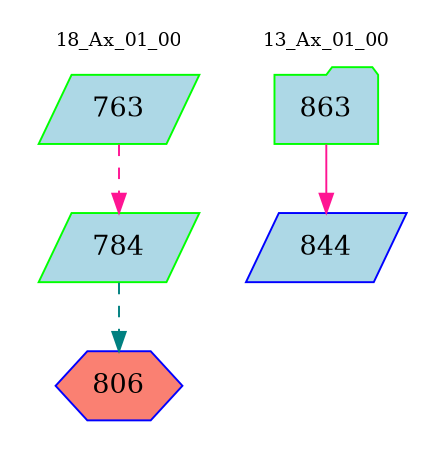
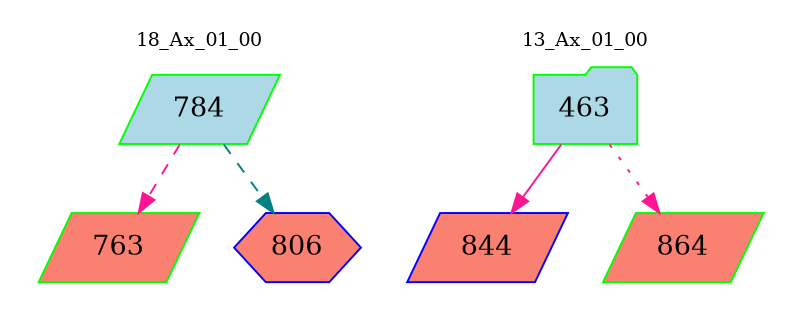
  digraph {
    node [color=green fillcolor=salmon shape=parallelogram style=filled]
    edge [color=deeppink style=dashed]
    n1 [fillcolor=lightblue label=784]
-   n2 [fillcolor=lightblue label=763]
+   n2 [label=763]
    n3 [color=blue label=806 shape=hexagon]
-   n4 [fillcolor=lightblue label=863 shape=folder]
-   n5 [color=blue fillcolor=lightblue label=844]
+   n4 [fillcolor=lightblue label=463 shape=folder]
+   n5 [color=blue label=844]
+   n6 [label=864]
    subgraph cluster_1 {
      color=white
      fontsize=10
      label="18_Ax_01_00"
      n1
      n2
      n3
    }
    subgraph cluster_2 {
      color=white
      fontsize=10
      label="13_Ax_01_00"
      n4
      n5
+     n6
    }
-   n2 -> n1
+   n1 -> n2
    n1 -> n3 [color=teal]
    n4 -> n5 [style=solid]
+   n4 -> n6 [style=dotted]
  }
